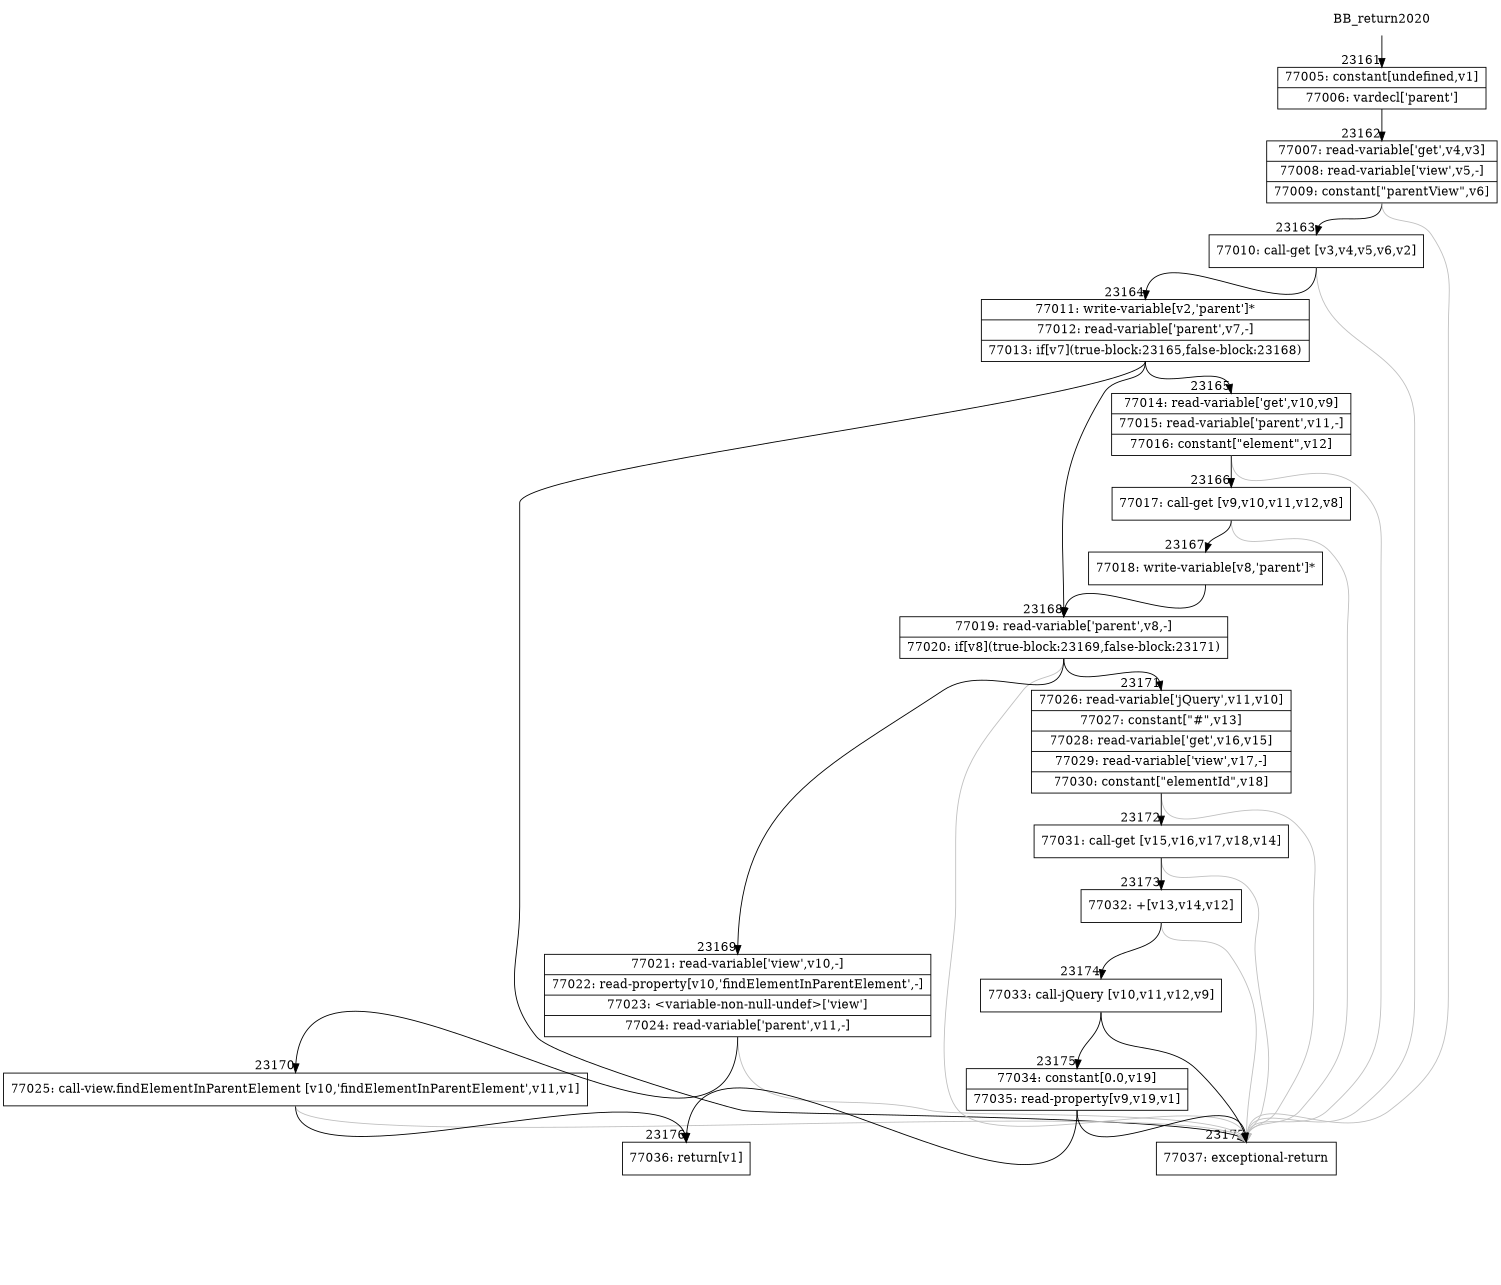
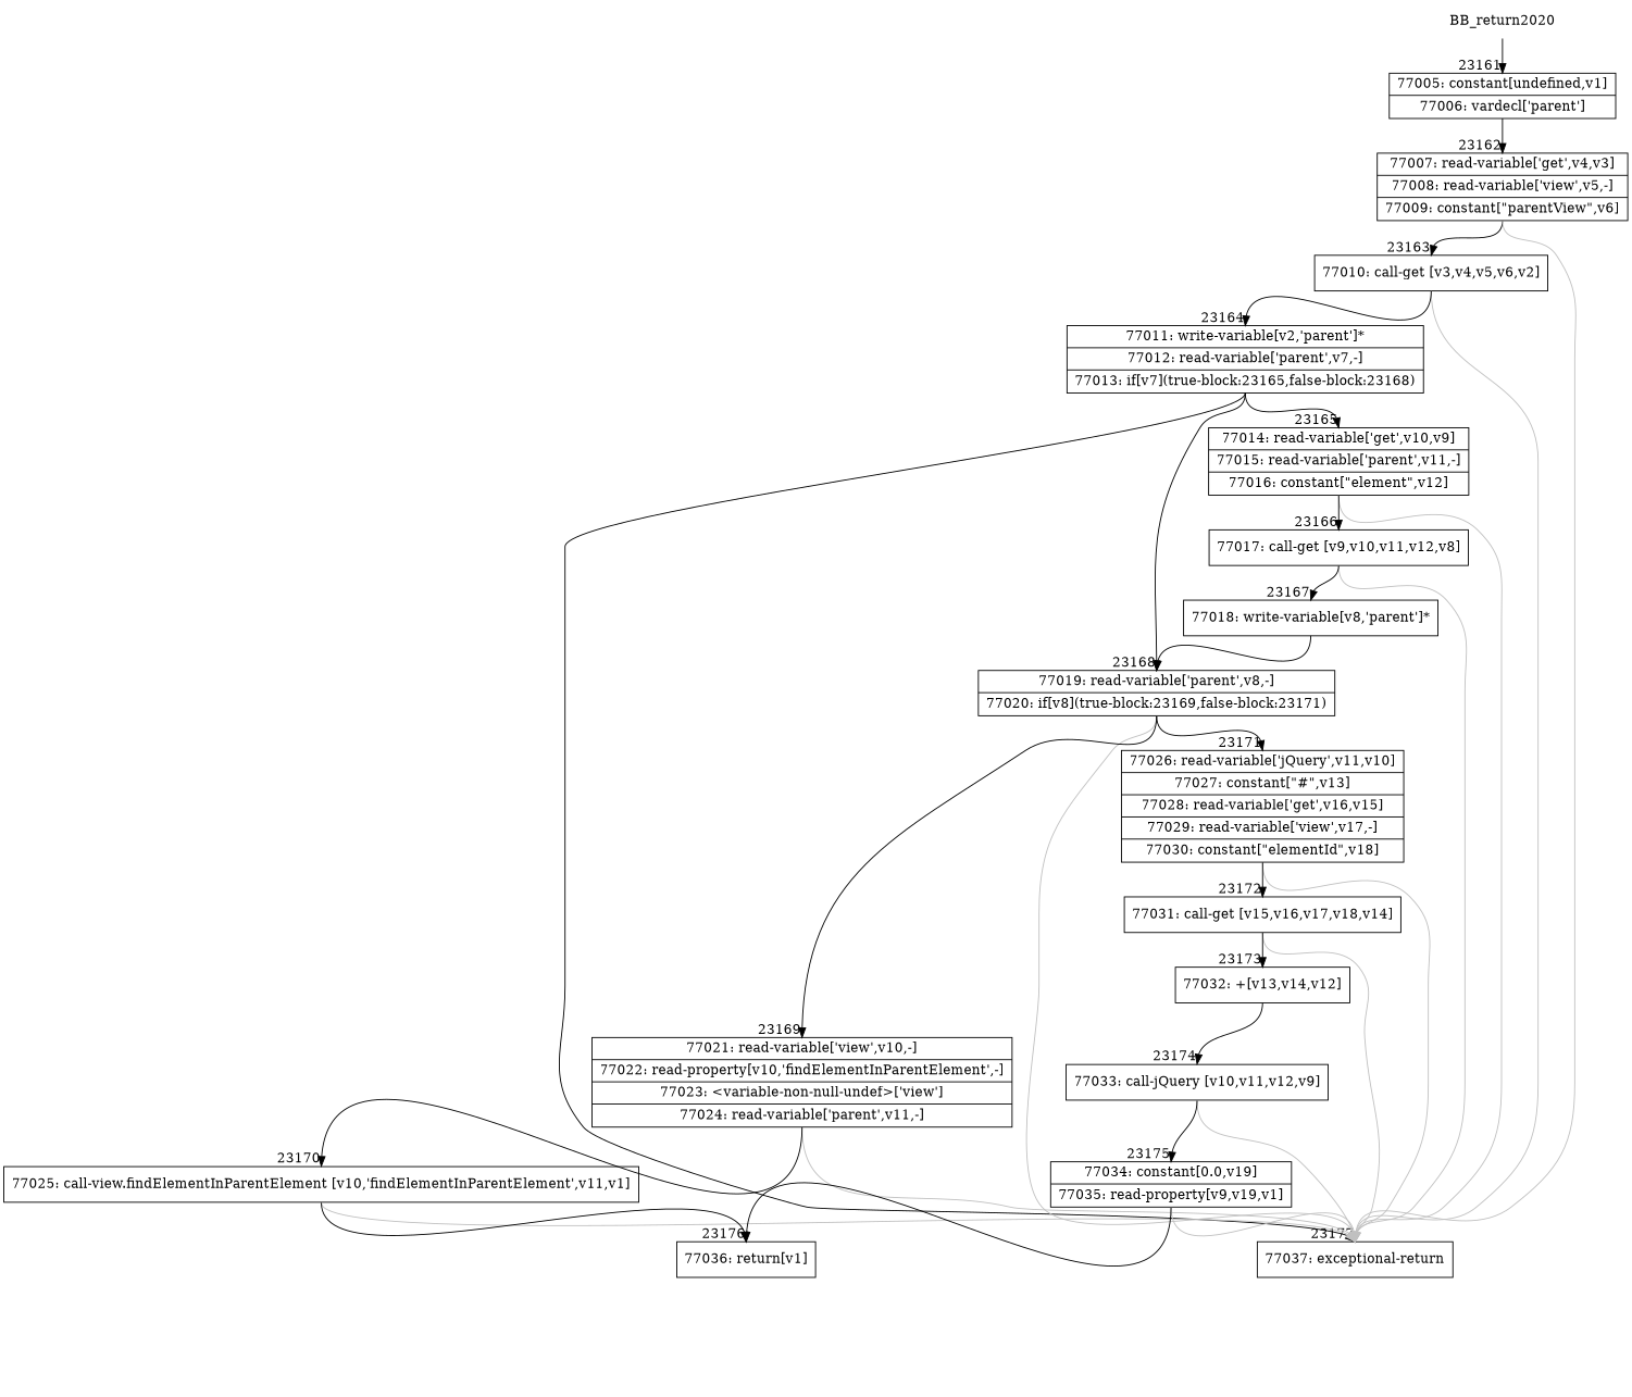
  digraph {
    rankdir=TD
    node [shape=record]
    edge [headport=n tailport=s]
    n1 [label=BB_return2020 shape=none]
    n2 [label="{77005: constant[undefined,v1]|77006: vardecl['parent']}"]
    n3 [label="{77007: read-variable['get',v4,v3]|77008: read-variable['view',v5,-]|77009: constant[\"parentView\",v6]}"]
    n4 [label="{77010: call-get [v3,v4,v5,v6,v2]}"]
    n5 [label="{77037: exceptional-return}"]
    n6 [label="{77011: write-variable[v2,'parent']*|77012: read-variable['parent',v7,-]|77013: if[v7](true-block:23165,false-block:23168)}"]
    n7 [label="{77014: read-variable['get',v10,v9]|77015: read-variable['parent',v11,-]|77016: constant[\"element\",v12]}"]
    n8 [label="{77019: read-variable['parent',v8,-]|77020: if[v8](true-block:23169,false-block:23171)}"]
    n9 [label="{77017: call-get [v9,v10,v11,v12,v8]}"]
    n10 [label="{77021: read-variable['view',v10,-]|77022: read-property[v10,'findElementInParentElement',-]|77023: \<variable-non-null-undef\>['view']|77024: read-variable['parent',v11,-]}"]
    n11 [label="{77026: read-variable['jQuery',v11,v10]|77027: constant[\"#\",v13]|77028: read-variable['get',v16,v15]|77029: read-variable['view',v17,-]|77030: constant[\"elementId\",v18]}"]
    n12 [label="{77018: write-variable[v8,'parent']*}"]
    n13 [label="{77025: call-view.findElementInParentElement [v10,'findElementInParentElement',v11,v1]}"]
    n14 [label="{77031: call-get [v15,v16,v17,v18,v14]}"]
    n15 [label="{77036: return[v1]}"]
    n16 [label="{77032: +[v13,v14,v12]}"]
    n17 [label="{77033: call-jQuery [v10,v11,v12,v9]}"]
    n18 [label="{77034: constant[0.0,v19]|77035: read-property[v9,v19,v1]}"]
    n1 -> n2 [headlabel="    23161"]
    n2 -> n3 [headlabel="      23162"]
    n3 -> n4 [headlabel="      23163"]
    n3 -> n5 [color=gray headlabel="      23177"]
    n4 -> n5 [color=gray]
    n4 -> n6 [headlabel="      23164"]
    n6 -> n5 [color=black]
    n6 -> n7 [headlabel="      23165"]
    n6 -> n8 [headlabel="      23168"]
    n7 -> n5 [color=gray]
    n7 -> n9 [headlabel="      23166"]
    n8 -> n5 [color=gray]
    n8 -> n10 [headlabel="      23169"]
    n8 -> n11 [headlabel="      23171"]
    n9 -> n5 [color=gray]
    n9 -> n12 [headlabel="      23167"]
    n10 -> n5 [color=gray]
    n10 -> n13 [headlabel="      23170"]
    n11 -> n5 [color=gray]
    n11 -> n14 [headlabel="      23172"]
    n12 -> n8
    n13 -> n5 [color=gray]
    n13 -> n15 [headlabel="      23176"]
    n14 -> n5 [color=gray]
    n14 -> n16 [headlabel="      23173"]
-   n16 -> n5 [color=gray]
    n16 -> n17 [headlabel="      23174"]
-   n17 -> n5 [color=black]
+   n17 -> n5 [color=gray]
    n17 -> n18 [headlabel="      23175"]
-   n18 -> n5 [color=black]
+   n18 -> n5 [color=gray]
    n18 -> n15
  }
